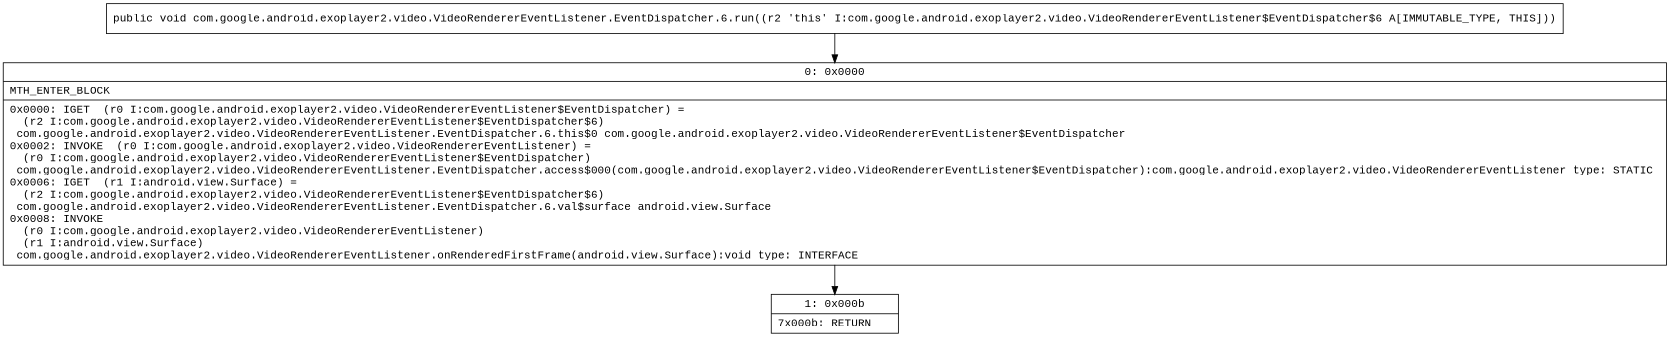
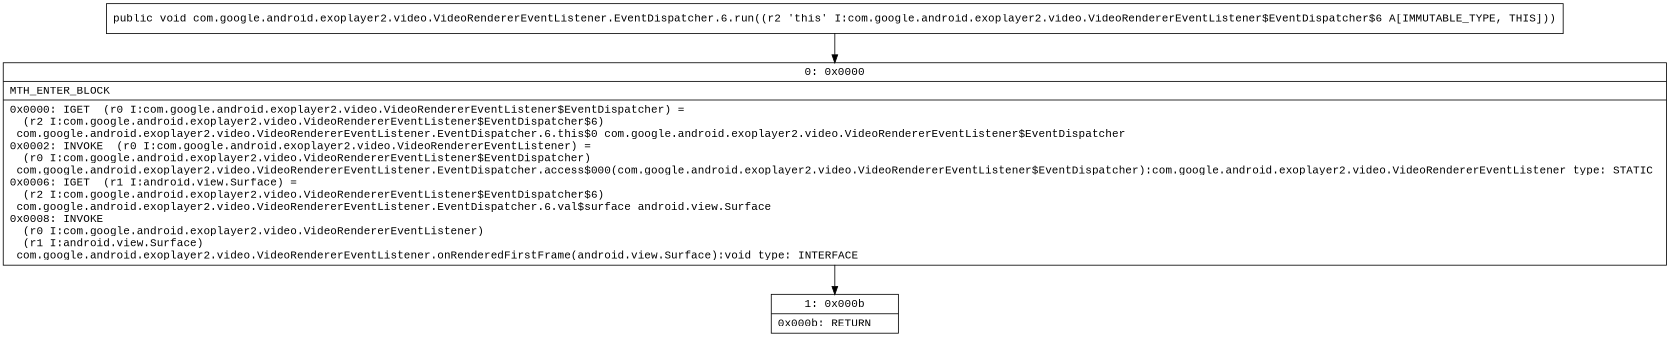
  digraph {
    fontname="Liberation Mono"
    node [shape=record fontname="Liberation Mono"]
    edge [fontname="Liberation Mono"]
    n1 [label="{0\:\ 0x0000|MTH_ENTER_BLOCK\l|0x0000: IGET  (r0 I:com.google.android.exoplayer2.video.VideoRendererEventListener$EventDispatcher) = \l  (r2 I:com.google.android.exoplayer2.video.VideoRendererEventListener$EventDispatcher$6)\l com.google.android.exoplayer2.video.VideoRendererEventListener.EventDispatcher.6.this$0 com.google.android.exoplayer2.video.VideoRendererEventListener$EventDispatcher \l0x0002: INVOKE  (r0 I:com.google.android.exoplayer2.video.VideoRendererEventListener) = \l  (r0 I:com.google.android.exoplayer2.video.VideoRendererEventListener$EventDispatcher)\l com.google.android.exoplayer2.video.VideoRendererEventListener.EventDispatcher.access$000(com.google.android.exoplayer2.video.VideoRendererEventListener$EventDispatcher):com.google.android.exoplayer2.video.VideoRendererEventListener type: STATIC \l0x0006: IGET  (r1 I:android.view.Surface) = \l  (r2 I:com.google.android.exoplayer2.video.VideoRendererEventListener$EventDispatcher$6)\l com.google.android.exoplayer2.video.VideoRendererEventListener.EventDispatcher.6.val$surface android.view.Surface \l0x0008: INVOKE  \l  (r0 I:com.google.android.exoplayer2.video.VideoRendererEventListener)\l  (r1 I:android.view.Surface)\l com.google.android.exoplayer2.video.VideoRendererEventListener.onRenderedFirstFrame(android.view.Surface):void type: INTERFACE \l}"]
-   n2 [label="{1\:\ 0x000b|7x000b: RETURN   \l}"]
+   n2 [label="{1\:\ 0x000b|0x000b: RETURN   \l}"]
    n3 [label="{public void com.google.android.exoplayer2.video.VideoRendererEventListener.EventDispatcher.6.run((r2 'this' I:com.google.android.exoplayer2.video.VideoRendererEventListener$EventDispatcher$6 A[IMMUTABLE_TYPE, THIS])) }"]
    n1 -> n2
    n3 -> n1
  }
